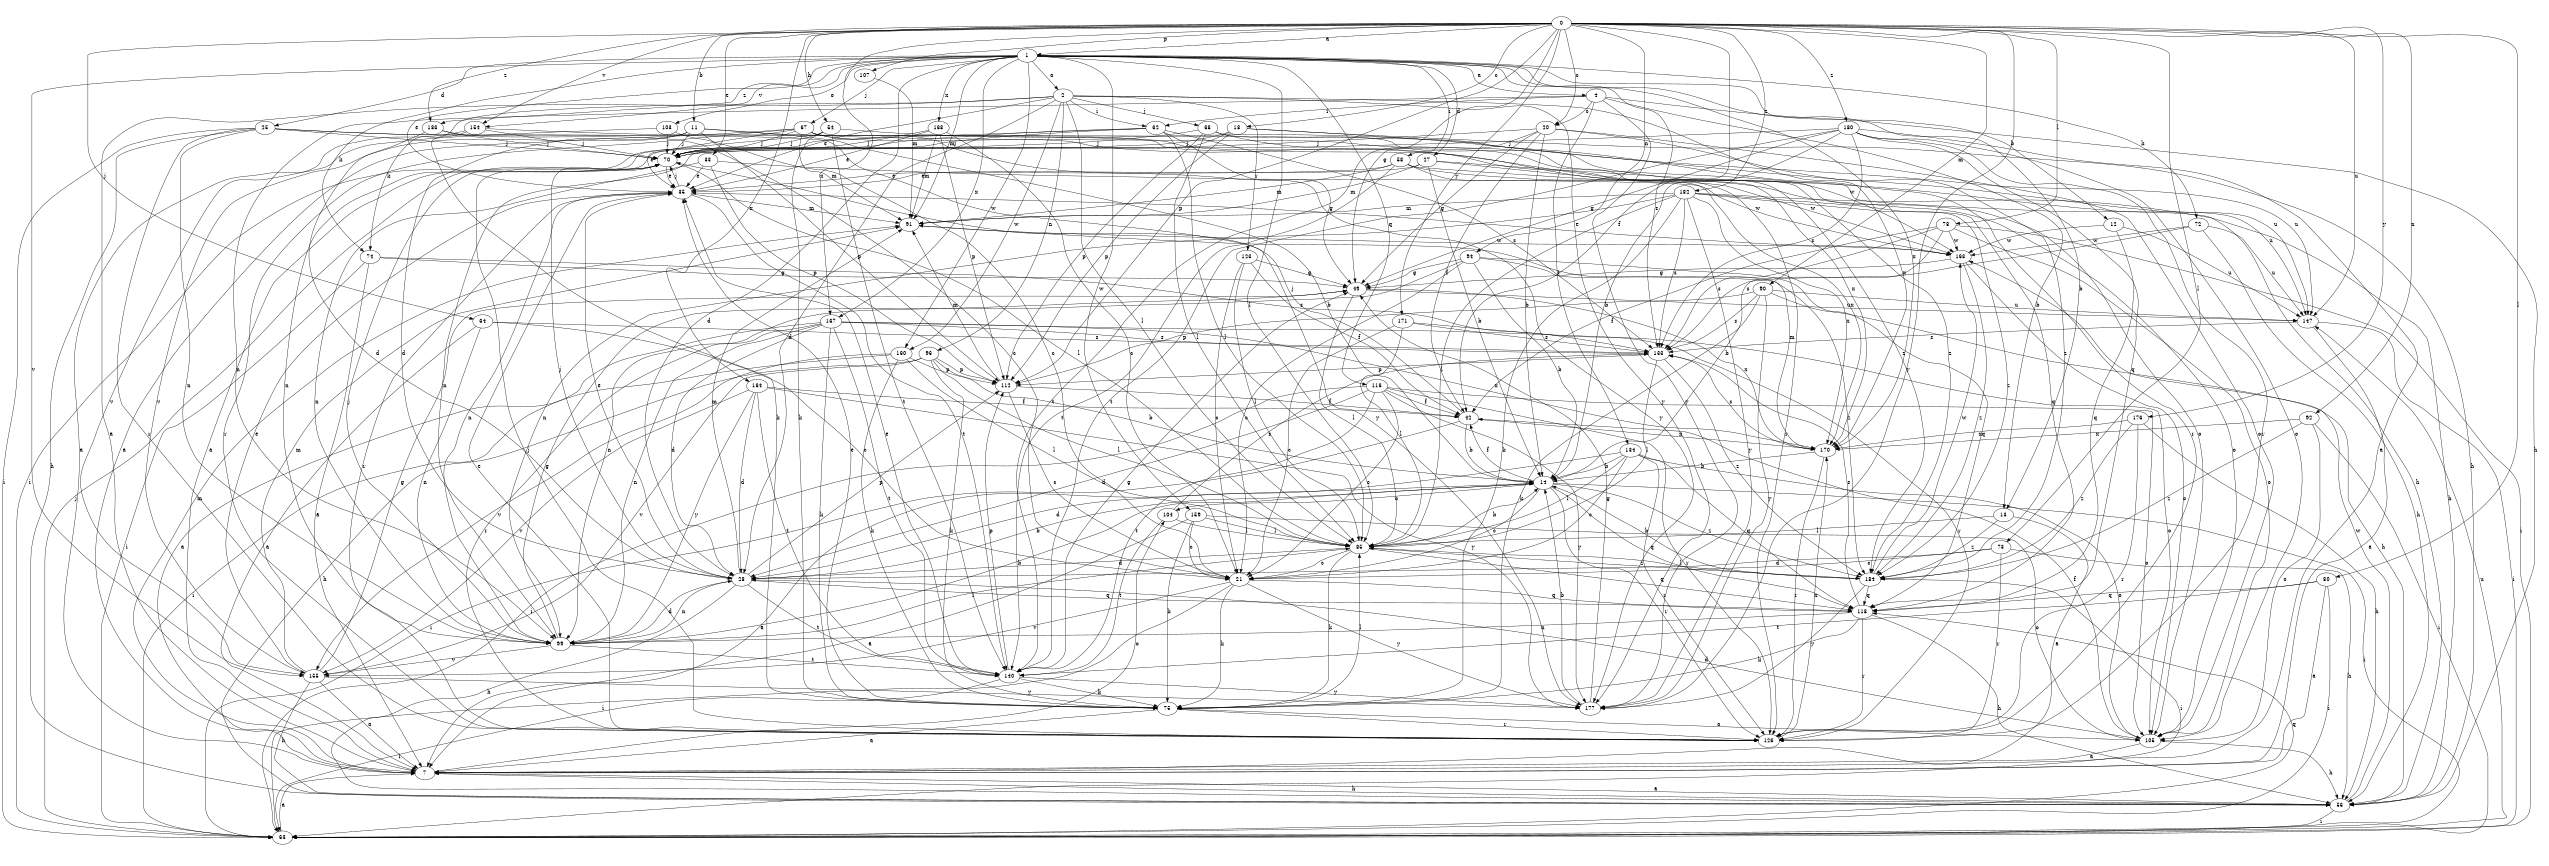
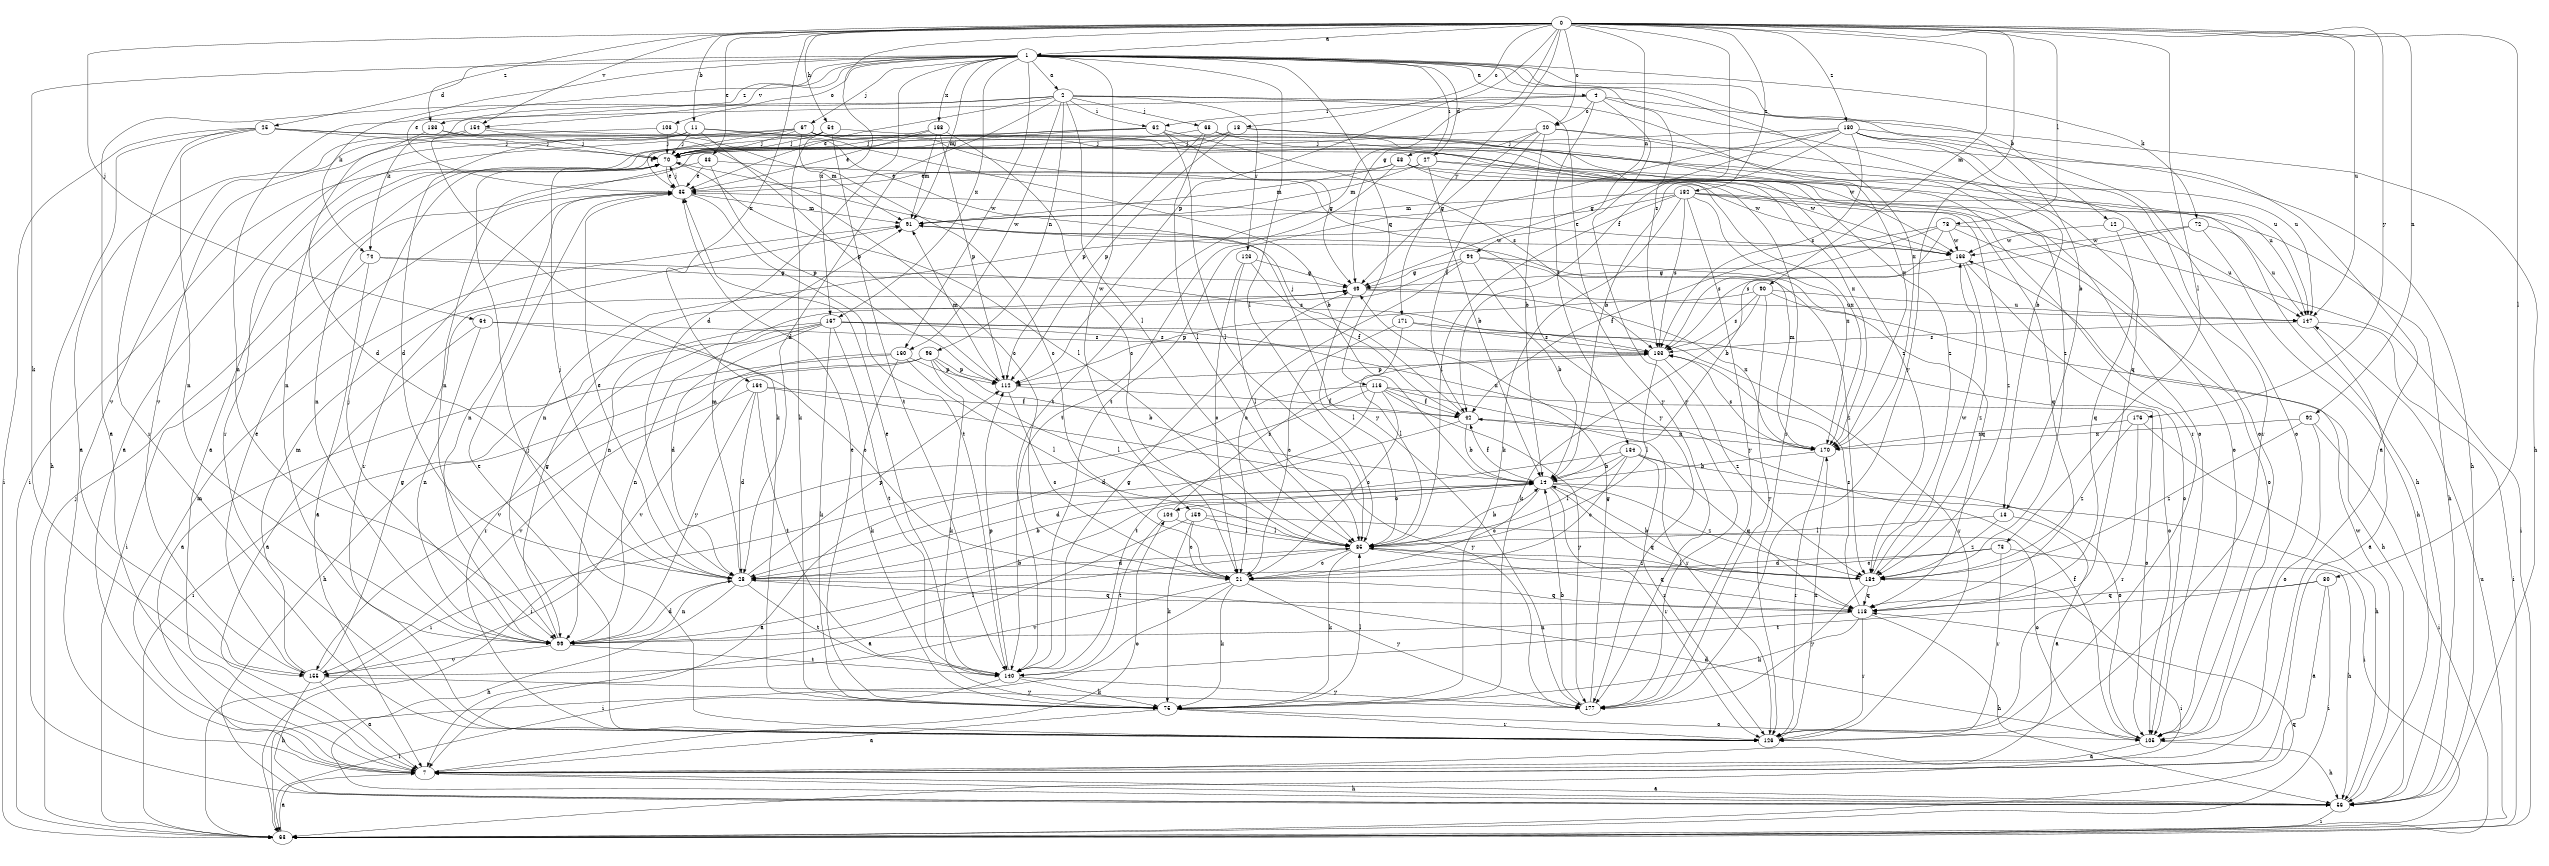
  strict digraph {
    0
    1
    11
    18
    20
    33
    42
    49
    54
    64
    78
    n12 [label=73]
    80
    90
    92
    94
-   107
    112
    147
    154
    164
    167
    171
    176
    177
    180
    182
    183
    2
    4
    12
    13
    25
    27
    28
    35
    58
    67
    72
    74
    85
    91
    103
    116
    133
    155
    159
    160
    168
    170
    14
    70
    184
    56
    99
    126
    105
    140
    163
    63
    n61 [label=75]
    7
    21
    118
    62
    68
    96
    123
    134
    104
    0 -> 1 [label=a]
    0 -> 11 [label=b]
    0 -> 18 [label=c]
    0 -> 20 [label=c]
    0 -> 33 [label=e]
    0 -> 42 [label=f]
    0 -> 49 [label=g]
    0 -> 54 [label=h]
    0 -> 64 [label=j]
    0 -> 78 [label=l]
    0 -> n12 [label=l]
    0 -> 80 [label=l]
    0 -> 90 [label=m]
    0 -> 92 [label=n]
    0 -> 94 [label=n]
-   0 -> 107 [label=p]
    0 -> 112 [label=p]
    0 -> 147 [label=u]
    0 -> 154 [label=v]
    0 -> 164 [label=x]
    0 -> 167 [label=x]
    0 -> 171 [label=y]
    0 -> 176 [label=y]
    0 -> 177 [label=y]
    0 -> 180 [label=z]
    0 -> 182 [label=z]
    0 -> 183 [label=z]
    1 -> 154 [label=v]
    1 -> 167 [label=x]
    1 -> 183 [label=z]
    1 -> 2 [label=a]
    1 -> 4 [label=a]
    1 -> 12 [label=b]
    1 -> 13 [label=b]
    1 -> 25 [label=d]
    1 -> 27 [label=d]
    1 -> 28 [label=d]
    1 -> 35 [label=e]
    1 -> 58 [label=i]
    1 -> 67 [label=j]
    1 -> 72 [label=k]
    1 -> 74 [label=k]
    1 -> 85 [label=l]
    1 -> 91 [label=m]
    1 -> 103 [label=o]
    1 -> 116 [label=q]
    1 -> 133 [label=s]
-   1 -> 155 [label=v]
+   1 -> 155 [label=k]
    1 -> 159 [label=w]
    1 -> 160 [label=w]
    1 -> 168 [label=x]
    1 -> 170 [label=x]
    11 -> 112 [label=p]
    11 -> 28 [label=d]
    11 -> 155 [label=v]
    11 -> 14 [label=b]
    11 -> 70 [label=j]
    11 -> 184 [label=z]
    18 -> 112 [label=p]
    18 -> 70 [label=j]
    18 -> 56 [label=h]
    18 -> 99 [label=n]
    18 -> 126 [label=r]
    20 -> 42 [label=f]
    20 -> 49 [label=g]
    20 -> 14 [label=b]
    20 -> 70 [label=j]
    20 -> 184 [label=z]
    20 -> 105 [label=o]
    20 -> 140 [label=t]
    33 -> 112 [label=p]
    33 -> 35 [label=e]
    33 -> 99 [label=n]
    33 -> 163 [label=w]
    42 -> 170 [label=x]
    42 -> 14 [label=b]
    42 -> 70 [label=j]
    42 -> 63 [label=i]
    49 -> 147 [label=u]
    49 -> 85 [label=l]
    49 -> 170 [label=x]
    54 -> 147 [label=u]
    54 -> 70 [label=j]
    54 -> 99 [label=n]
    54 -> 140 [label=t]
    54 -> n61 [label=k]
    64 -> 133 [label=s]
    64 -> 99 [label=n]
    64 -> 7 [label=a]
    64 -> 21 [label=c]
    78 -> 42 [label=f]
    78 -> 133 [label=s]
    78 -> 14 [label=b]
    78 -> 105 [label=o]
    78 -> 163 [label=w]
    78 -> 63 [label=i]
    n12 -> 28 [label=d]
    n12 -> 56 [label=h]
    n12 -> 126 [label=r]
    n12 -> 21 [label=c]
    80 -> 140 [label=t]
    80 -> 63 [label=i]
    80 -> 7 [label=a]
    80 -> 118 [label=q]
    90 -> 112 [label=p]
    90 -> 147 [label=u]
    90 -> 177 [label=y]
    90 -> 133 [label=s]
    90 -> 56 [label=h]
    90 -> n61 [label=k]
    92 -> 170 [label=x]
    92 -> 184 [label=z]
    92 -> 105 [label=o]
    92 -> 63 [label=i]
    94 -> 49 [label=g]
    94 -> 14 [label=b]
    94 -> 184 [label=z]
    94 -> 99 [label=n]
    94 -> 21 [label=c]
    94 -> 118 [label=q]
-   107 -> 91 [label=m]
    112 -> 42 [label=f]
    112 -> 91 [label=m]
    112 -> 21 [label=c]
    147 -> 133 [label=s]
    147 -> 63 [label=i]
    147 -> 7 [label=a]
    154 -> 70 [label=j]
    154 -> 184 [label=z]
    154 -> n61 [label=k]
    154 -> 7 [label=a]
    164 -> 42 [label=f]
    164 -> 177 [label=y]
    164 -> 28 [label=d]
    164 -> 155 [label=v]
    164 -> 99 [label=y]
    164 -> 140 [label=t]
    167 -> 28 [label=d]
    167 -> 133 [label=s]
    167 -> 170 [label=x]
    167 -> 99 [label=n]
    167 -> 126 [label=r]
    167 -> 105 [label=o]
    167 -> 140 [label=t]
    167 -> n61 [label=k]
    167 -> 7 [label=a]
    171 -> 85 [label=l]
    171 -> 133 [label=s]
    171 -> 126 [label=r]
    171 -> 21 [label=c]
    176 -> 170 [label=x]
    176 -> 184 [label=z]
    176 -> 56 [label=h]
    176 -> 126 [label=r]
    177 -> 49 [label=g]
    177 -> 14 [label=b]
    180 -> 49 [label=g]
    180 -> 133 [label=s]
    180 -> 14 [label=b]
    180 -> 70 [label=j]
    180 -> 126 [label=r]
    180 -> 105 [label=o]
    180 -> 140 [label=t]
    180 -> 7 [label=a]
    180 -> 118 [label=q]
    182 -> 177 [label=y]
    182 -> 85 [label=l]
    182 -> 91 [label=m]
    182 -> 133 [label=s]
    182 -> 170 [label=x]
    182 -> 184 [label=z]
    182 -> 56 [label=h]
    182 -> 99 [label=n]
    182 -> n61 [label=k]
    182 -> 118 [label=q]
    183 -> 28 [label=d]
    183 -> 70 [label=j]
    183 -> 21 [label=c]
    2 -> 177 [label=y]
    2 -> 28 [label=d]
    2 -> 35 [label=e]
    2 -> 74 [label=k]
    2 -> 85 [label=l]
    2 -> 160 [label=w]
    2 -> 170 [label=x]
    2 -> 7 [label=a]
    2 -> 62 [label=i]
    2 -> 68 [label=j]
    2 -> 96 [label=n]
    2 -> 123 [label=r]
    4 -> 20 [label=c]
    4 -> 177 [label=y]
    4 -> 13 [label=b]
    4 -> 56 [label=h]
    4 -> 99 [label=n]
    4 -> 62 [label=i]
    4 -> 134 [label=t]
    12 -> 147 [label=u]
    12 -> 163 [label=w]
    12 -> 118 [label=q]
    13 -> 85 [label=l]
    13 -> 184 [label=z]
    13 -> 7 [label=a]
    25 -> 147 [label=u]
    25 -> 177 [label=y]
    25 -> 70 [label=j]
    25 -> 56 [label=h]
    25 -> 99 [label=n]
    25 -> 126 [label=r]
    25 -> 63 [label=i]
    27 -> 147 [label=u]
    27 -> 35 [label=e]
    27 -> 91 [label=m]
    27 -> 14 [label=b]
    27 -> 56 [label=h]
    28 -> 112 [label=p]
    28 -> 35 [label=e]
    28 -> 91 [label=m]
    28 -> 14 [label=b]
    28 -> 70 [label=j]
    28 -> 56 [label=h]
    28 -> 99 [label=n]
    28 -> 140 [label=t]
    28 -> 118 [label=q]
    35 -> 91 [label=m]
    35 -> 70 [label=j]
    35 -> 99 [label=n]
    35 -> 126 [label=r]
    35 -> 140 [label=t]
    58 -> 35 [label=e]
    58 -> 91 [label=m]
    58 -> 170 [label=x]
    58 -> 105 [label=o]
    58 -> 140 [label=t]
    58 -> 163 [label=w]
    67 -> 177 [label=y]
    67 -> 35 [label=e]
    67 -> 91 [label=m]
    67 -> 170 [label=x]
    67 -> 70 [label=j]
    67 -> 126 [label=r]
    67 -> 105 [label=o]
    67 -> 7 [label=a]
    72 -> 147 [label=u]
    72 -> 133 [label=s]
    72 -> 56 [label=h]
    72 -> 163 [label=w]
    74 -> 49 [label=g]
    74 -> 133 [label=s]
    74 -> 63 [label=i]
    74 -> 7 [label=a]
    85 -> 28 [label=d]
    85 -> 14 [label=b]
    85 -> 184 [label=z]
    85 -> n61 [label=k]
    85 -> 21 [label=c]
    85 -> 118 [label=q]
    91 -> 163 [label=w]
    103 -> 155 [label=v]
    103 -> 70 [label=j]
    103 -> 21 [label=c]
    116 -> 42 [label=f]
    116 -> 177 [label=y]
    116 -> 28 [label=d]
    116 -> 126 [label=r]
    116 -> 105 [label=o]
    116 -> 140 [label=t]
    116 -> 63 [label=i]
    116 -> 21 [label=c]
    133 -> 112 [label=p]
    133 -> 85 [label=l]
    133 -> 184 [label=z]
    155 -> 49 [label=g]
    155 -> 177 [label=y]
    155 -> 35 [label=e]
    155 -> 91 [label=m]
    155 -> 56 [label=h]
    155 -> 7 [label=a]
    159 -> 85 [label=l]
    159 -> 105 [label=o]
    159 -> n61 [label=k]
    159 -> 7 [label=a]
    159 -> 21 [label=c]
    160 -> 112 [label=p]
    160 -> 85 [label=l]
    160 -> 155 [label=v]
    160 -> 63 [label=i]
    160 -> n61 [label=k]
    168 -> 112 [label=p]
    168 -> 35 [label=e]
    168 -> 91 [label=m]
    168 -> 70 [label=j]
    168 -> 21 [label=c]
    170 -> 91 [label=m]
    170 -> 133 [label=s]
    170 -> 14 [label=b]
    170 -> 126 [label=r]
    14 -> 42 [label=f]
    14 -> 184 [label=z]
    14 -> 126 [label=r]
    14 -> 63 [label=i]
    14 -> 7 [label=a]
    14 -> 21 [label=c]
    14 -> 118 [label=q]
    14 -> 104 [label=o]
    70 -> 35 [label=e]
    70 -> 85 [label=l]
    184 -> 177 [label=y]
    184 -> 85 [label=l]
    184 -> 14 [label=b]
    184 -> 163 [label=w]
    184 -> 63 [label=i]
    184 -> 118 [label=q]
    56 -> 163 [label=w]
    56 -> 63 [label=i]
    56 -> 7 [label=a]
    99 -> 49 [label=g]
    99 -> 28 [label=d]
    99 -> 85 [label=l]
    99 -> 155 [label=v]
    99 -> 14 [label=b]
    99 -> 70 [label=j]
    99 -> 140 [label=t]
    126 -> 35 [label=e]
    126 -> 170 [label=x]
    126 -> 70 [label=j]
    105 -> 42 [label=f]
    105 -> 28 [label=d]
    105 -> 56 [label=h]
    105 -> 7 [label=a]
    140 -> 49 [label=g]
    140 -> 112 [label=p]
    140 -> 177 [label=y]
    140 -> 35 [label=e]
    140 -> 63 [label=i]
    140 -> n61 [label=k]
    163 -> 49 [label=g]
    163 -> 35 [label=e]
    163 -> 184 [label=z]
    163 -> 105 [label=o]
    63 -> 147 [label=u]
    63 -> 70 [label=j]
    63 -> 7 [label=a]
    63 -> 118 [label=q]
    n61 -> 35 [label=e]
    n61 -> 85 [label=l]
    n61 -> 126 [label=r]
    n61 -> 105 [label=o]
    n61 -> 7 [label=a]
    7 -> 91 [label=m]
    7 -> 56 [label=h]
    7 -> 104 [label=o]
    21 -> 177 [label=y]
    21 -> 155 [label=v]
    21 -> 63 [label=i]
    21 -> n61 [label=k]
    21 -> 118 [label=q]
    118 -> 133 [label=s]
    118 -> 56 [label=h]
    118 -> 99 [label=n]
    118 -> 126 [label=r]
    118 -> n61 [label=k]
    62 -> 49 [label=g]
    62 -> 85 [label=l]
    62 -> 133 [label=s]
    62 -> 70 [label=j]
    62 -> 63 [label=i]
    62 -> 7 [label=a]
    68 -> 112 [label=p]
    68 -> 85 [label=l]
    68 -> 70 [label=j]
    68 -> 126 [label=r]
    68 -> 163 [label=w]
    96 -> 112 [label=p]
    96 -> 85 [label=l]
    96 -> 155 [label=v]
    96 -> 14 [label=b]
    96 -> 56 [label=h]
    96 -> n61 [label=k]
    123 -> 42 [label=f]
    123 -> 49 [label=g]
    123 -> 85 [label=l]
    123 -> 21 [label=c]
    134 -> 28 [label=d]
    134 -> 85 [label=l]
    134 -> 14 [label=b]
    134 -> 126 [label=r]
    134 -> 105 [label=o]
    134 -> 21 [label=c]
    134 -> 118 [label=q]
    104 -> 85 [label=l]
    104 -> 133 [label=s]
    104 -> 140 [label=t]
  }
